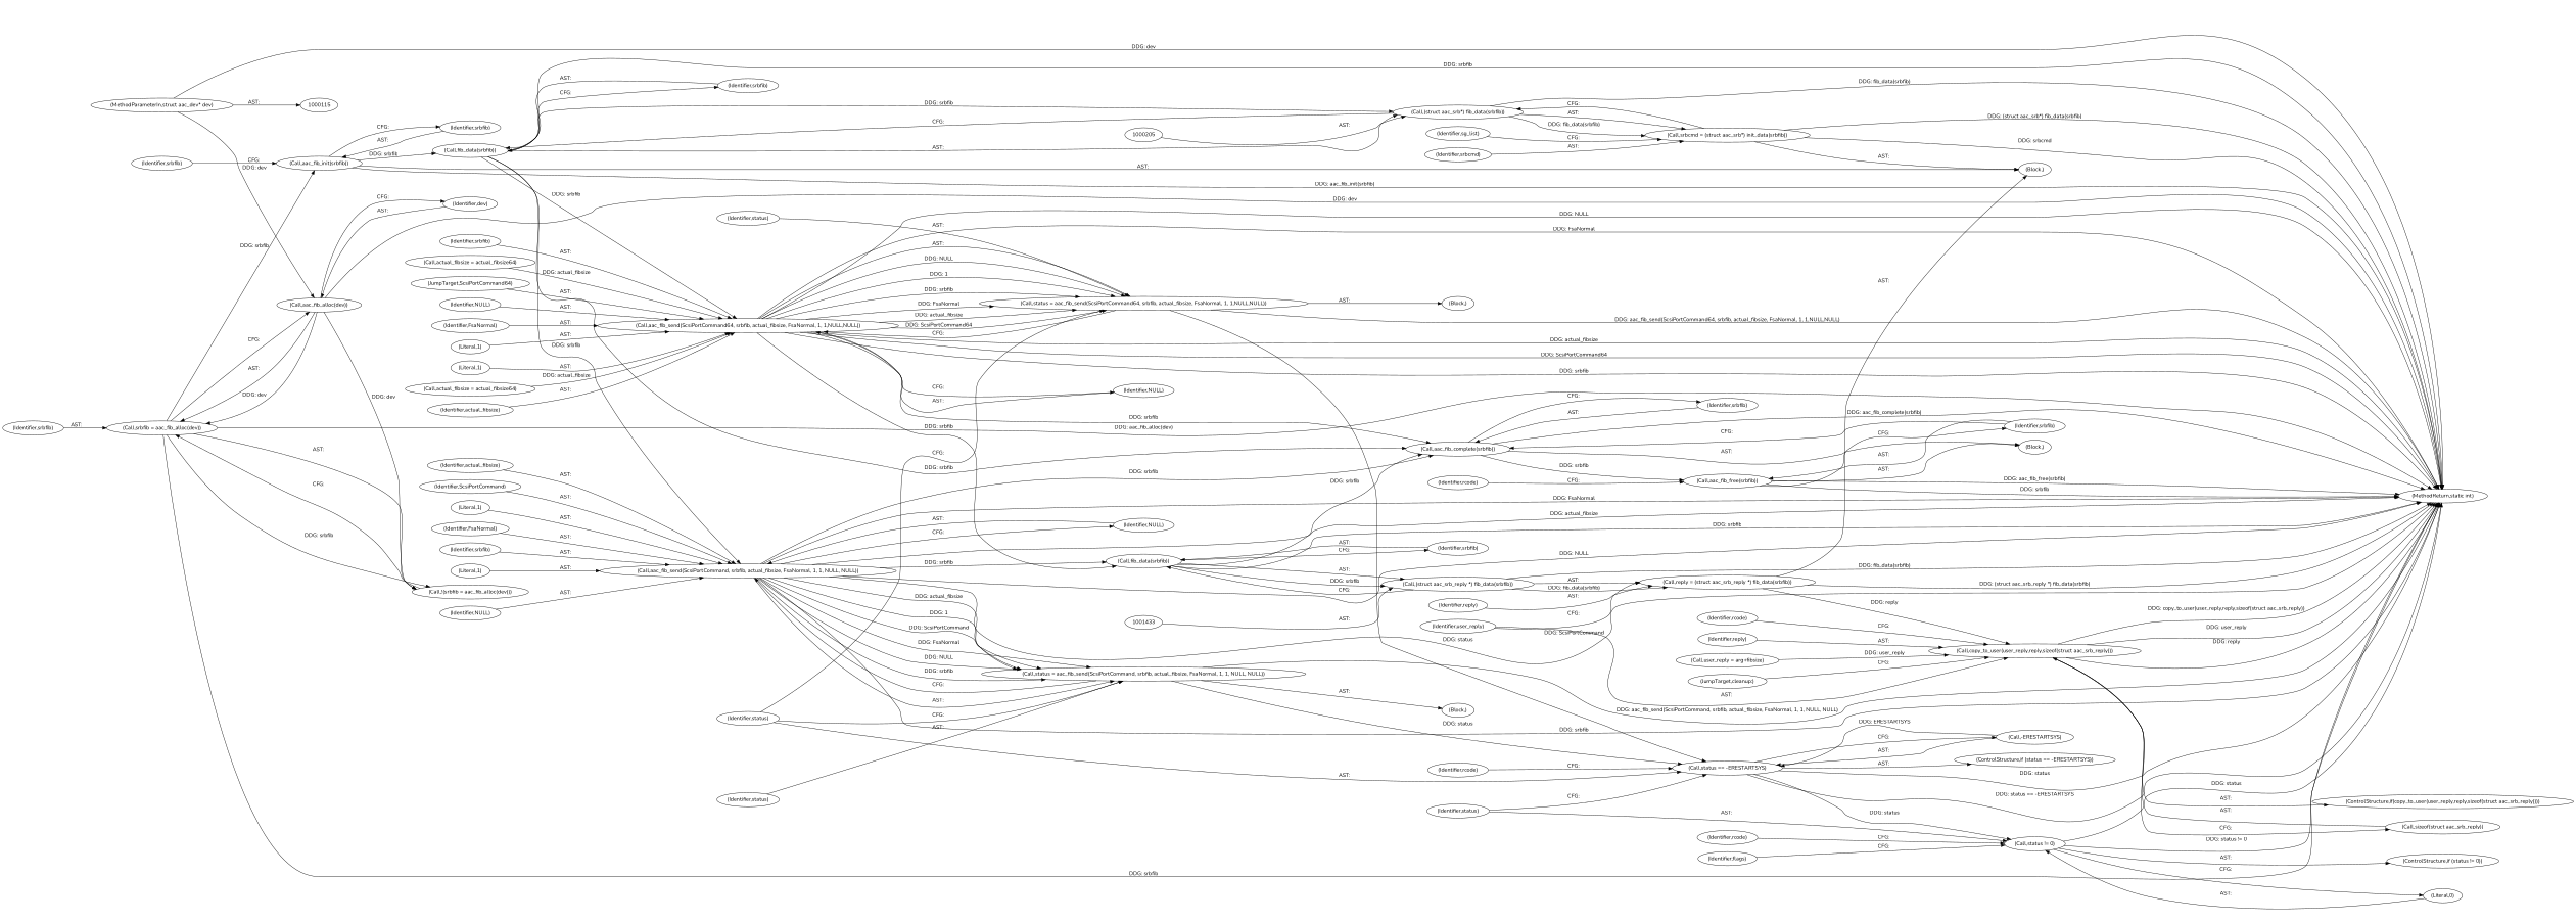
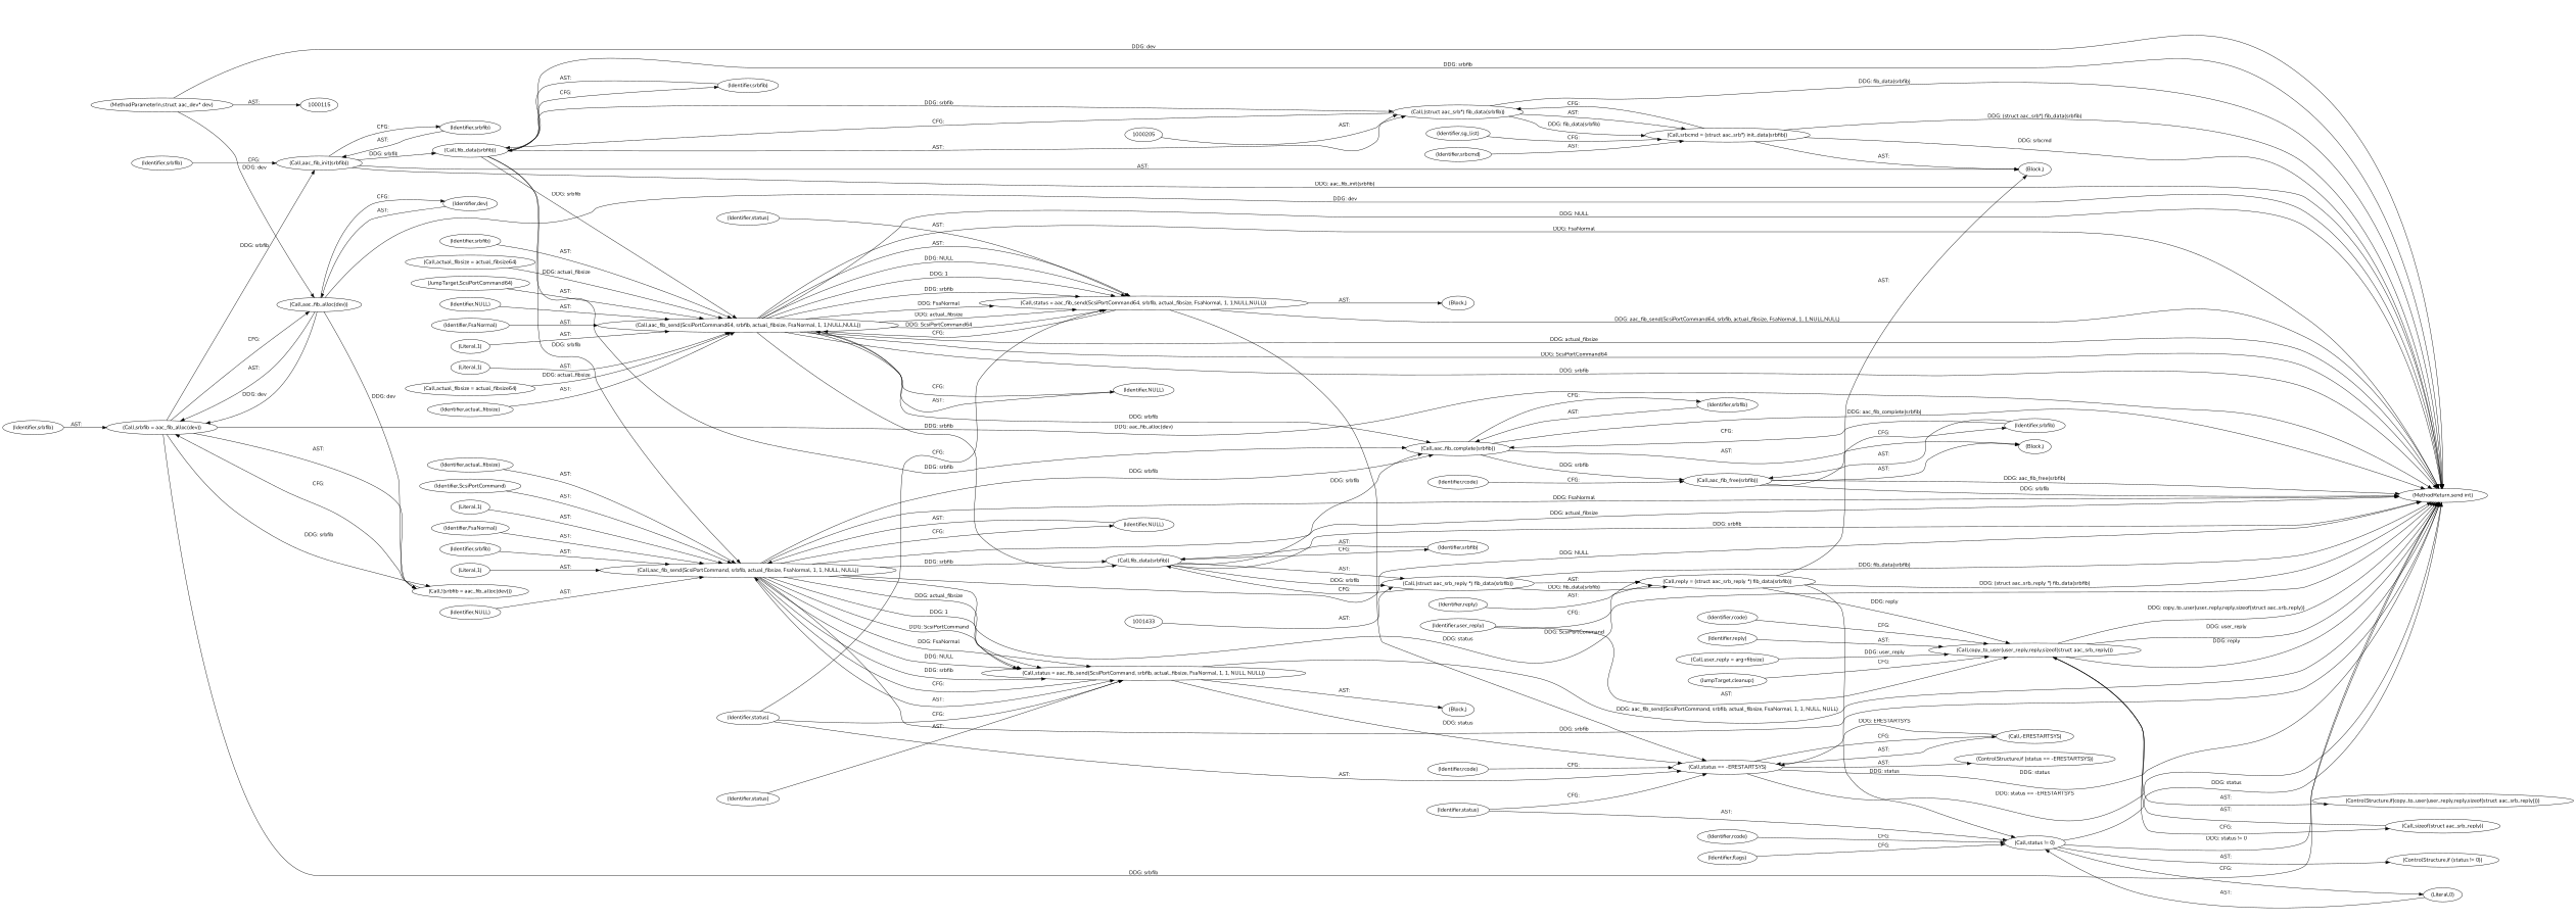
  digraph {
    fontname=Nunito
    rankdir=LR
    node [fontname=Nunito]
    edge [fontname=Nunito]
    n1 [label="(Call,aac_fib_init(srbfib))"]
    n2 [label="(Call,fib_data(srbfib))"]
    n3 [label="(Identifier,srbfib)"]
-   n4 [label="(MethodReturn,static int)"]
+   n4 [label="(MethodReturn,send int)"]
    n5 [label="(Block,)"]
    n6 [label="(Call,(struct aac_srb*) fib_data(srbfib))"]
    n7 [label="(Call,aac_fib_send(ScsiPortCommand64, srbfib, actual_fibsize, FsaNormal, 1, 1,NULL,NULL))"]
    n8 [label="(Call,aac_fib_complete(srbfib))"]
    n9 [label="(Call,aac_fib_send(ScsiPortCommand, srbfib, actual_fibsize, FsaNormal, 1, 1, NULL, NULL))"]
    n10 [label="(Identifier,srbfib)"]
    n11 [label="(Call,srbfib = aac_fib_alloc(dev))"]
    n12 [label="(Call,aac_fib_alloc(dev))"]
    n13 [label="(Call,!(srbfib = aac_fib_alloc(dev)))"]
    n14 [label="(Identifier,dev)"]
    n15 [label="(MethodParameterIn,struct aac_dev* dev)"]
    1000115
    n17 [label="(Call,srbcmd = (struct aac_srb*) init_data(srbfib))"]
    n18 [label="(Call,status = aac_fib_send(ScsiPortCommand64, srbfib, actual_fibsize, FsaNormal, 1, 1,NULL,NULL))"]
    n19 [label="(Call,fib_data(srbfib))"]
    n20 [label="(Identifier,NULL)"]
    n21 [label="(Call,aac_fib_free(srbfib))"]
    n22 [label="(Identifier,srbfib)"]
    n23 [label="(Block,)"]
    n24 [label="(Call,status = aac_fib_send(ScsiPortCommand, srbfib, actual_fibsize, FsaNormal, 1, 1, NULL, NULL))"]
    n25 [label="(Identifier,NULL)"]
    n26 [label="(Call,status == -ERESTARTSYS)"]
    n27 [label="(Block,)"]
    n28 [label="(Call,(struct aac_srb_reply *) fib_data(srbfib))"]
    n29 [label="(Identifier,srbfib)"]
    n30 [label="(Call,status != 0)"]
    n31 [label="(ControlStructure,if (status == -ERESTARTSYS))"]
    n32 [label="(Call,-ERESTARTSYS)"]
    n33 [label="(Literal,0)"]
    n34 [label="(ControlStructure,if (status != 0))"]
    n35 [label="(Call,reply = (struct aac_srb_reply *) fib_data(srbfib))"]
    n36 [label="(Call,copy_to_user(user_reply,reply,sizeof(struct aac_srb_reply)))"]
    n37 [label="(ControlStructure,if(copy_to_user(user_reply,reply,sizeof(struct aac_srb_reply))))"]
    n38 [label="(Call,sizeof(struct aac_srb_reply))"]
    n39 [label="(Identifier,srbfib)"]
    n40 [label="(Block,)"]
    n41 [label="(Identifier,flags)"]
    n42 [label="(Identifier,actual_fibsize)"]
    n43 [label="(Identifier,status)"]
    n44 [label="(Identifier,srbfib)"]
    n45 [label="(Identifier,srbfib)"]
    n46 [label="(Identifier,srbcmd)"]
    n47 [label="(Identifier,rcode)"]
    n48 [label="(Identifier,status)"]
    n49 [label="(Identifier,srbfib)"]
    n50 [label="(Literal,1)"]
    n51 [label="(Call,actual_fibsize = actual_fibsize64)"]
    n52 [label="(Identifier,reply)"]
    n53 [label="(JumpTarget,ScsiPortCommand64)"]
    n54 [label="(Call,user_reply = arg+fibsize)"]
    n55 [label="(Literal,1)"]
    n56 [label="(Identifier,status)"]
    n57 [label="(Identifier,status)"]
    n58 [label="(Identifier,rcode)"]
    n59 [label="(Identifier,sg_list)"]
    n60 [label="(Identifier,NULL)"]
    n61 [label="(JumpTarget,cleanup:)"]
    n62 [label="(Identifier,NULL)"]
    n63 [label="(Identifier,rcode)"]
    n64 [label="(Identifier,FsaNormal)"]
    n65 [label="(Identifier,rcode)"]
    n66 [label="(Identifier,actual_fibsize)"]
    n67 [label="(Identifier,user_reply)"]
    n68 [label="(Literal,1)"]
    n69 [label="(Literal,1)"]
    n70 [label="(Identifier,ScsiPortCommand)"]
    n71 [label="(Identifier,reply)"]
    n72 [label="(Call,actual_fibsize = actual_fibsize64)"]
    n73 [label="(Identifier,FsaNormal)"]
    n74 [label="(Identifier,srbfib)"]
    1000205
    1001433
    n1 -> n2 [label="DDG: srbfib"]
    n1 -> n3 [label="CFG: "]
    n1 -> n4 [label="DDG: aac_fib_init(srbfib)"]
    n1 -> n5 [label="AST: "]
    n2 -> n4 [label="DDG: srbfib"]
    n2 -> n6 [label="AST: "]
    n2 -> n6 [label="DDG: srbfib"]
    n2 -> n7 [label="DDG: srbfib"]
    n2 -> n8 [label="DDG: srbfib"]
    n2 -> n9 [label="DDG: srbfib"]
    n2 -> n10 [label="CFG: "]
    n3 -> n1 [label="AST: "]
    n6 -> n2 [label="CFG: "]
    n6 -> n4 [label="DDG: fib_data(srbfib)"]
    n6 -> n17 [label="AST: "]
    n6 -> n17 [label="DDG: fib_data(srbfib)"]
    n7 -> n4 [label="DDG: actual_fibsize"]
    n7 -> n4 [label="DDG: ScsiPortCommand64"]
    n7 -> n4 [label="DDG: srbfib"]
    n7 -> n4 [label="DDG: NULL"]
    n7 -> n4 [label="DDG: FsaNormal"]
    n7 -> n8 [label="DDG: srbfib"]
    n7 -> n18 [label="AST: "]
    n7 -> n18 [label="DDG: NULL"]
    n7 -> n18 [label="DDG: 1"]
    n7 -> n18 [label="DDG: srbfib"]
    n7 -> n18 [label="DDG: FsaNormal"]
    n7 -> n18 [label="DDG: actual_fibsize"]
    n7 -> n18 [label="DDG: ScsiPortCommand64"]
    n7 -> n19 [label="DDG: srbfib"]
    n7 -> n20 [label="CFG: "]
    n8 -> n4 [label="DDG: aac_fib_complete(srbfib)"]
    n8 -> n21 [label="DDG: srbfib"]
    n8 -> n22 [label="CFG: "]
    n8 -> n23 [label="AST: "]
    n9 -> n4 [label="DDG: FsaNormal"]
    n9 -> n4 [label="DDG: actual_fibsize"]
    n9 -> n4 [label="DDG: NULL"]
    n9 -> n4 [label="DDG: ScsiPortCommand"]
    n9 -> n4 [label="DDG: srbfib"]
    n9 -> n8 [label="DDG: srbfib"]
    n9 -> n19 [label="DDG: srbfib"]
    n9 -> n24 [label="AST: "]
    n9 -> n24 [label="DDG: actual_fibsize"]
    n9 -> n24 [label="DDG: 1"]
    n9 -> n24 [label="DDG: ScsiPortCommand"]
    n9 -> n24 [label="DDG: FsaNormal"]
    n9 -> n24 [label="DDG: NULL"]
    n9 -> n24 [label="DDG: srbfib"]
    n9 -> n25 [label="CFG: "]
    n10 -> n2 [label="AST: "]
    n11 -> n1 [label="DDG: srbfib"]
    n11 -> n4 [label="DDG: aac_fib_alloc(dev)"]
    n11 -> n4 [label="DDG: srbfib"]
    n11 -> n12 [label="CFG: "]
    n11 -> n13 [label="AST: "]
    n11 -> n13 [label="DDG: srbfib"]
    n12 -> n4 [label="DDG: dev"]
    n12 -> n11 [label="AST: "]
    n12 -> n11 [label="DDG: dev"]
    n12 -> n13 [label="DDG: dev"]
    n12 -> n14 [label="CFG: "]
    n13 -> n11 [label="CFG: "]
    n14 -> n12 [label="AST: "]
    n15 -> n4 [label="DDG: dev"]
    n15 -> n12 [label="DDG: dev"]
    n15 -> 1000115 [label="AST: "]
    n17 -> n4 [label="DDG: srbcmd"]
    n17 -> n4 [label="DDG: (struct aac_srb*) fib_data(srbfib)"]
    n17 -> n5 [label="AST: "]
    n17 -> n6 [label="CFG: "]
    n18 -> n4 [label="DDG: aac_fib_send(ScsiPortCommand64, srbfib, actual_fibsize, FsaNormal, 1, 1,NULL,NULL)"]
    n18 -> n7 [label="CFG: "]
    n18 -> n26 [label="DDG: status"]
    n18 -> n27 [label="AST: "]
    n19 -> n4 [label="DDG: srbfib"]
    n19 -> n8 [label="DDG: srbfib"]
    n19 -> n28 [label="AST: "]
    n19 -> n28 [label="DDG: srbfib"]
    n19 -> n29 [label="CFG: "]
    n20 -> n7 [label="AST: "]
    n21 -> n4 [label="DDG: srbfib"]
    n21 -> n4 [label="DDG: aac_fib_free(srbfib)"]
    n21 -> n23 [label="AST: "]
    n21 -> n39 [label="CFG: "]
    n22 -> n8 [label="AST: "]
    n24 -> n4 [label="DDG: aac_fib_send(ScsiPortCommand, srbfib, actual_fibsize, FsaNormal, 1, 1, NULL, NULL)"]
    n24 -> n9 [label="CFG: "]
    n24 -> n26 [label="DDG: status"]
    n24 -> n40 [label="AST: "]
    n25 -> n9 [label="AST: "]
    n26 -> n4 [label="DDG: status"]
    n26 -> n4 [label="DDG: status == -ERESTARTSYS"]
-   n26 -> n30 [label="DDG: status"]
+   n35 -> n30 [label="DDG: status"]
    n26 -> n31 [label="AST: "]
    n26 -> n32 [label="CFG: "]
    n28 -> n4 [label="DDG: fib_data(srbfib)"]
    n28 -> n19 [label="CFG: "]
    n28 -> n35 [label="AST: "]
    n28 -> n35 [label="DDG: fib_data(srbfib)"]
    n29 -> n19 [label="AST: "]
    n30 -> n4 [label="DDG: status != 0"]
    n30 -> n4 [label="DDG: status"]
    n30 -> n33 [label="CFG: "]
    n30 -> n34 [label="AST: "]
    n32 -> n26 [label="AST: "]
    n32 -> n26 [label="DDG: ERESTARTSYS"]
    n33 -> n30 [label="AST: "]
    n35 -> n4 [label="DDG: (struct aac_srb_reply *) fib_data(srbfib)"]
    n35 -> n5 [label="AST: "]
    n35 -> n36 [label="DDG: reply"]
    n36 -> n4 [label="DDG: reply"]
    n36 -> n4 [label="DDG: copy_to_user(user_reply,reply,sizeof(struct aac_srb_reply))"]
    n36 -> n4 [label="DDG: user_reply"]
    n36 -> n37 [label="AST: "]
    n36 -> n38 [label="CFG: "]
    n38 -> n36 [label="AST: "]
    n39 -> n8 [label="CFG: "]
    n39 -> n21 [label="AST: "]
    n41 -> n30 [label="CFG: "]
    n42 -> n7 [label="AST: "]
    n43 -> n18 [label="AST: "]
    n44 -> n11 [label="AST: "]
    n45 -> n7 [label="AST: "]
    n46 -> n17 [label="AST: "]
    n47 -> n36 [label="CFG: "]
    n48 -> n24 [label="AST: "]
    n49 -> n9 [label="AST: "]
    n50 -> n9 [label="AST: "]
    n51 -> n7 [label="DDG: actual_fibsize"]
    n52 -> n36 [label="AST: "]
    n53 -> n7 [label="AST: "]
    n54 -> n36 [label="DDG: user_reply"]
    n55 -> n9 [label="AST: "]
    n56 -> n26 [label="CFG: "]
    n56 -> n30 [label="AST: "]
    n57 -> n18 [label="CFG: "]
    n57 -> n24 [label="CFG: "]
    n57 -> n26 [label="AST: "]
    n58 -> n21 [label="CFG: "]
    n59 -> n17 [label="CFG: "]
    n60 -> n7 [label="AST: "]
    n61 -> n36 [label="CFG: "]
    n62 -> n9 [label="AST: "]
    n63 -> n26 [label="CFG: "]
    n64 -> n7 [label="AST: "]
    n65 -> n30 [label="CFG: "]
    n66 -> n9 [label="AST: "]
    n67 -> n35 [label="CFG: "]
    n67 -> n36 [label="AST: "]
    n68 -> n7 [label="AST: "]
    n69 -> n7 [label="AST: "]
    n70 -> n9 [label="AST: "]
    n71 -> n35 [label="AST: "]
    n72 -> n7 [label="DDG: actual_fibsize"]
    n73 -> n9 [label="AST: "]
    n74 -> n1 [label="CFG: "]
    1000205 -> n6 [label="AST: "]
    1001433 -> n28 [label="AST: "]
  }
